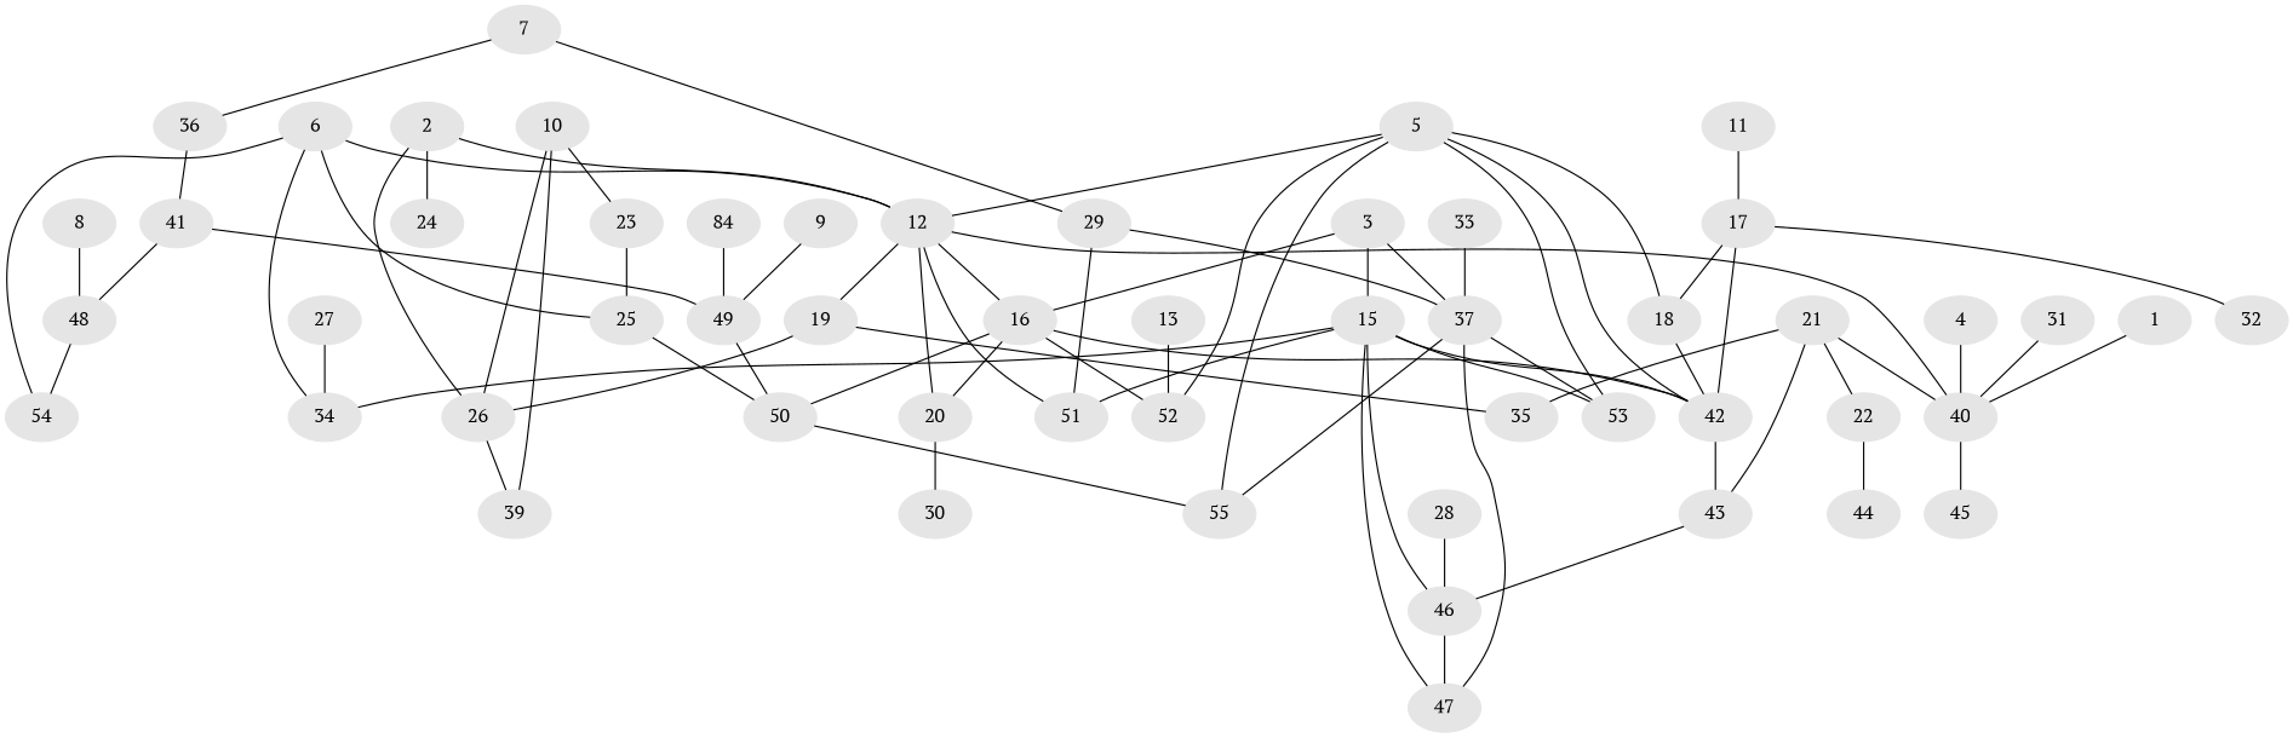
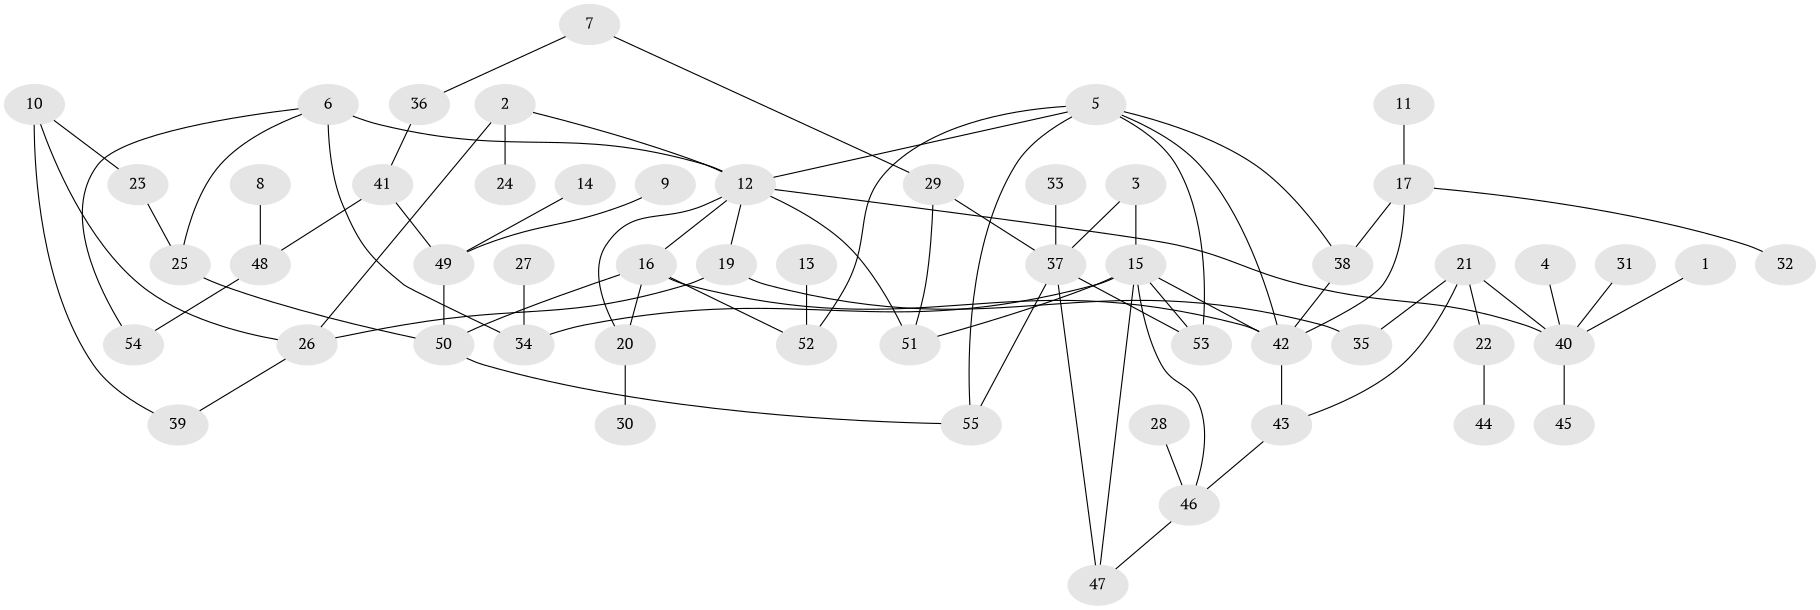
  graph {
    fontname="PT Serif"
    node [color=gray90 fontname="PT Serif" style=filled]
    edge [fontname="PT Serif" weight=1.0]
    1
    40
    45
    2
    12
    24
    26
    16
    19
    20
    51
    39
    3
    15
    37
    42
    53
    34
    46
    47
    52
    50
    55
    4
    5
-   38 [label=18]
+   38
    43
    6
    25
    54
    7
    29
    36
    41
    8
    48
    9
    49
    10
    23
    11
    17
    32
    35
    30
    13
-   14 [label=84]
+   14
    21
    22
    44
    27
    28
    31
    33
    1 -- 40
    40 -- 45
    2 -- 12
    2 -- 24
    2 -- 26
    12 -- 40
    12 -- 16
    12 -- 19
    12 -- 20
    12 -- 51
    26 -- 39
    16 -- 20
    16 -- 42
    16 -- 52
    16 -- 50
    19 -- 26
    19 -- 35
    20 -- 30
-   3 -- 16
    3 -- 15
    3 -- 37
    15 -- 51
    15 -- 42
    15 -- 53
    15 -- 34
    15 -- 46
    15 -- 47
    37 -- 53
    37 -- 47
    37 -- 55
    42 -- 43
    46 -- 47
    50 -- 55
    4 -- 40
    5 -- 12
    5 -- 42
    5 -- 53
    5 -- 52
    5 -- 55
    5 -- 38
    38 -- 42
    43 -- 46
    6 -- 12 [weight=3.0]
    6 -- 34
    6 -- 25
    6 -- 54
    25 -- 50
    7 -- 29
    7 -- 36
    29 -- 51
    29 -- 37
    36 -- 41
    41 -- 48
    41 -- 49
    8 -- 48
    48 -- 54
    9 -- 49
    49 -- 50
    10 -- 26
    10 -- 39
    10 -- 23
    23 -- 25
    11 -- 17
    17 -- 42
    17 -- 38
    17 -- 32
    13 -- 52
    14 -- 49
    21 -- 40
    21 -- 43
    21 -- 35
    21 -- 22
    22 -- 44
    27 -- 34
    28 -- 46
    31 -- 40
    33 -- 37
  }
